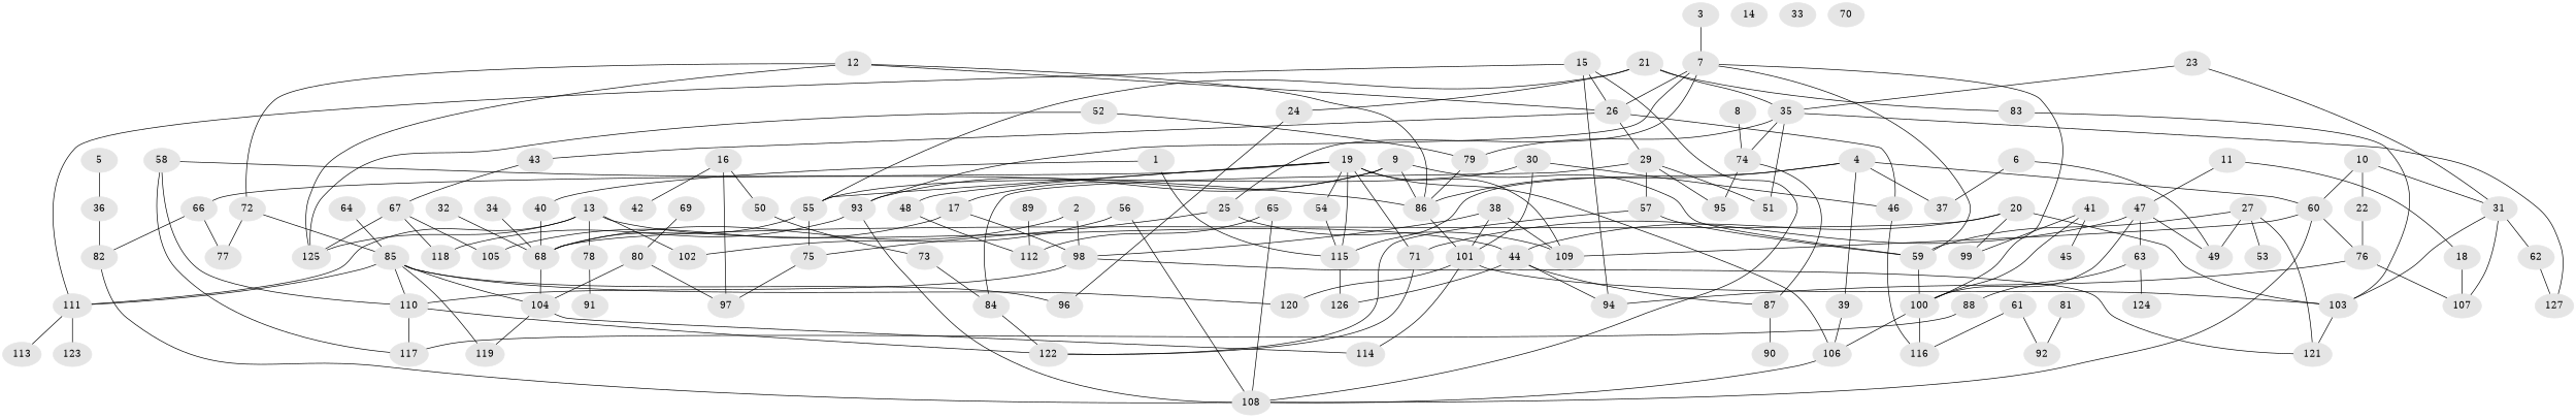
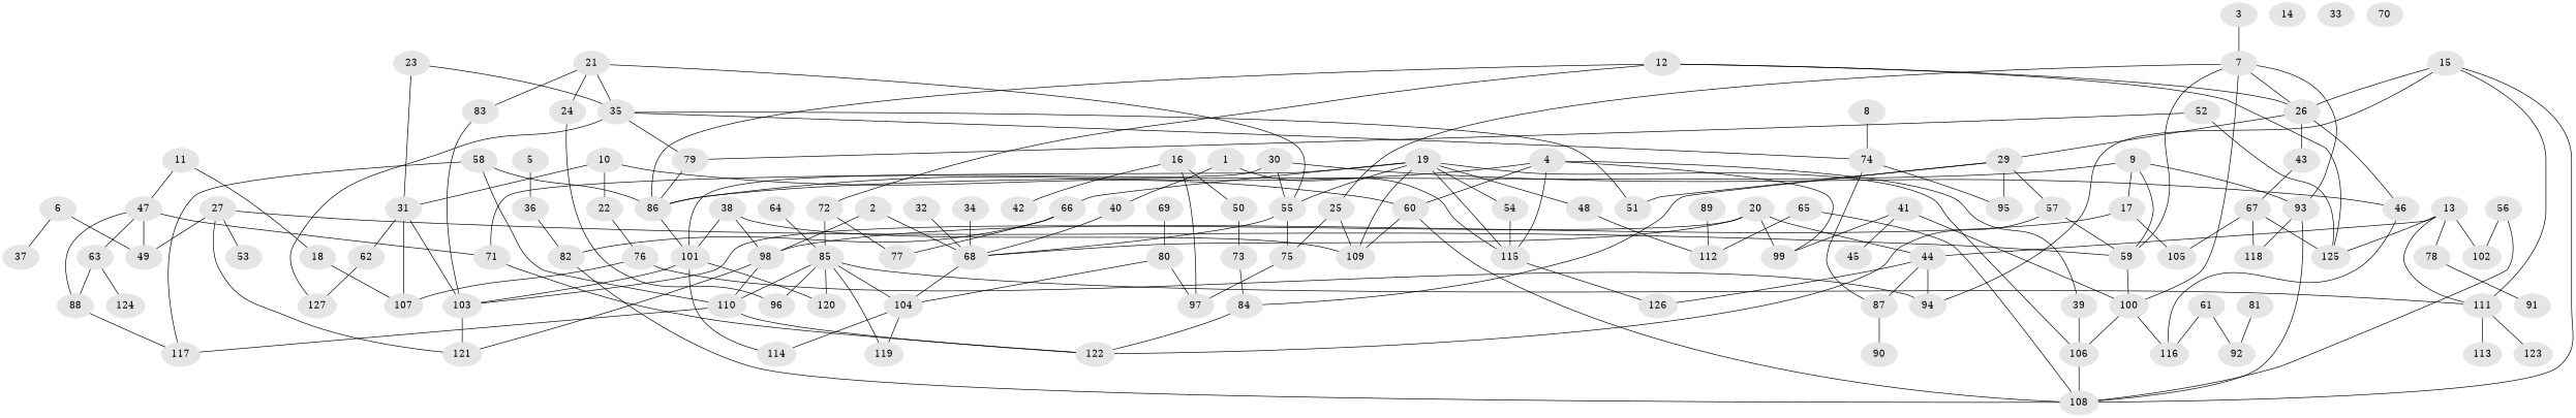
  graph {
    node [color=gray90 style=filled]
    1
    40
    115
    68
    126
    2
    98
    104
    121
    110
    3
    7
    25
    26
    59
    93
    100
    4
    37
    39
    60
    86
    106
    108
    109
    76
    101
    5
    36
    82
    6
    49
    75
    29
    43
    46
    118
    116
    8
    74
    95
    87
    9
    17
    105
    10
    22
    31
    103
    62
    107
    11
    18
    47
    71
    63
    12
    72
    125
    85
    77
    13
    44
    78
    102
    111
    94
    91
    113
    123
    14
    15
    16
    42
    50
    97
    73
    19
    48
    54
    55
    66
    112
    122
    20
    99
    21
    24
    35
    83
    96
    51
    79
    127
    23
    57
    84
    67
    27
    53
    30
    120
    114
    32
    33
    34
    38
    41
    45
    90
    88
    124
    52
    56
    58
    117
    61
    92
    64
    119
    65
    69
    80
    70
    81
    89
    1 -- 40
    1 -- 115
    40 -- 68
    115 -- 126
    68 -- 104
    2 -- 68
    2 -- 98
    98 -- 121
    98 -- 110
    104 -- 114
    104 -- 119
    110 -- 122
    110 -- 117
    3 -- 7
    7 -- 25
    7 -- 26
    7 -- 59
    7 -- 93
    7 -- 100
    25 -- 109
    25 -- 75
    26 -- 29
    26 -- 43
    26 -- 46
    59 -- 100
    93 -- 108
    93 -- 118
    100 -- 106
    100 -- 116
    4 -- 115
-   4 -- 37
+   4 -- 99
    4 -- 39
    4 -- 60
    4 -- 86
    39 -- 106
    60 -- 108
    60 -- 109
-   60 -- 76
    86 -- 101
    106 -- 108
    76 -- 107
    76 -- 94
    101 -- 103
    101 -- 120
    101 -- 114
    5 -- 36
    36 -- 82
    82 -- 108
    6 -- 37
    6 -- 49
    75 -- 97
    29 -- 95
    29 -- 51
    29 -- 57
    29 -- 84
    43 -- 67
    46 -- 116
    8 -- 74
    74 -- 95
    74 -- 87
    87 -- 90
    9 -- 59
    9 -- 93
    9 -- 86
    9 -- 17
    17 -- 98
    17 -- 105
    10 -- 60
    10 -- 22
    10 -- 31
    22 -- 76
    31 -- 103
    31 -- 62
    31 -- 107
    103 -- 121
    62 -- 127
    11 -- 18
    11 -- 47
    18 -- 107
-   47 -- 100
+   47 -- 88
    47 -- 49
    47 -- 71
    47 -- 63
    71 -- 122
    63 -- 88
    63 -- 124
    12 -- 26
    12 -- 86
    12 -- 72
    12 -- 125
    72 -- 85
    72 -- 77
    85 -- 104
    85 -- 110
    85 -- 111
    85 -- 96
    85 -- 120
    85 -- 119
    13 -- 125
    13 -- 44
    13 -- 78
    13 -- 102
    13 -- 111
    44 -- 126
    44 -- 87
    44 -- 94
    78 -- 91
    111 -- 113
    111 -- 123
    15 -- 26
    15 -- 108
    15 -- 111
    15 -- 94
    16 -- 42
    16 -- 50
    16 -- 97
    50 -- 73
    73 -- 84
    19 -- 115
    19 -- 106
    19 -- 109
    19 -- 71
    19 -- 48
    19 -- 54
    19 -- 55
    19 -- 66
    48 -- 112
    54 -- 115
    55 -- 68
    55 -- 75
    66 -- 82
    66 -- 77
    20 -- 68
    20 -- 103
    20 -- 44
    20 -- 99
    21 -- 55
    21 -- 24
    21 -- 35
    21 -- 83
    24 -- 96
    35 -- 74
    35 -- 51
    35 -- 79
    35 -- 127
    83 -- 103
    79 -- 86
    23 -- 31
    23 -- 35
    57 -- 59
    57 -- 122
    84 -- 122
    67 -- 118
    67 -- 105
    67 -- 125
    27 -- 121
    27 -- 59
    27 -- 49
    27 -- 53
    30 -- 101
    30 -- 46
    30 -- 55
    32 -- 68
    34 -- 68
    38 -- 98
    38 -- 109
    38 -- 101
    41 -- 100
    41 -- 99
    41 -- 45
    88 -- 117
    52 -- 125
    52 -- 79
    56 -- 108
    56 -- 102
    58 -- 110
    58 -- 86
    58 -- 117
    61 -- 116
    61 -- 92
    64 -- 85
    65 -- 108
    65 -- 112
    69 -- 80
    80 -- 104
    80 -- 97
    81 -- 92
    89 -- 112
  }
